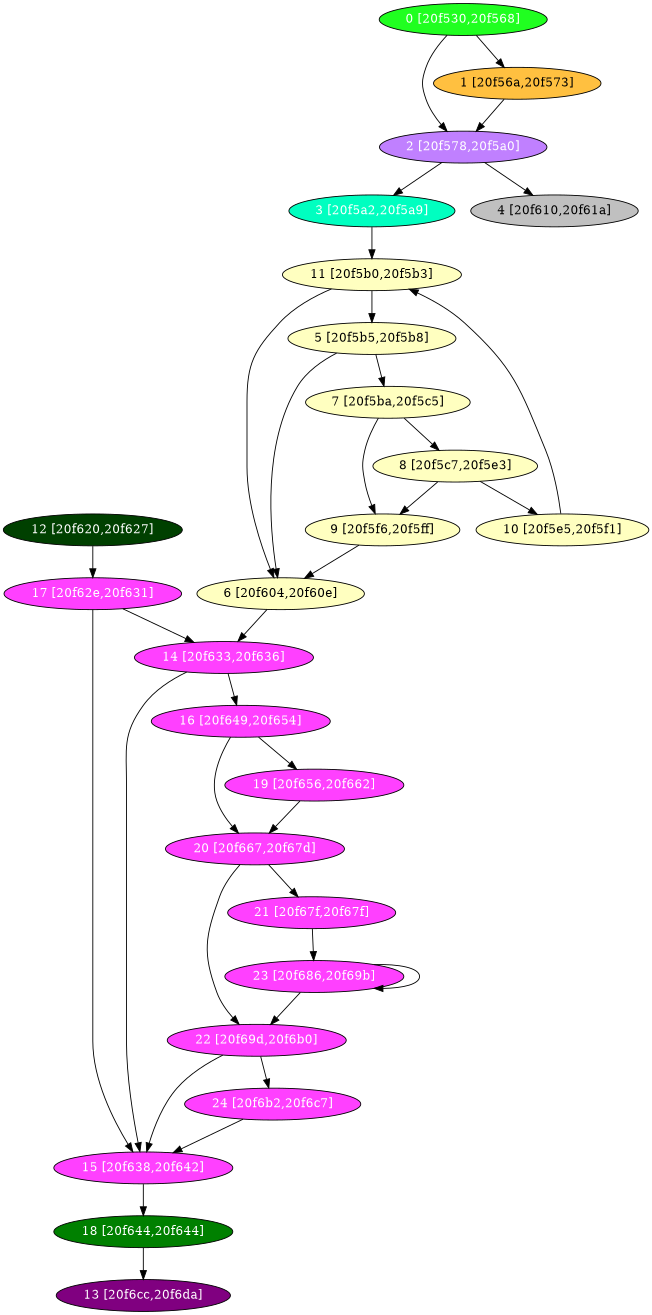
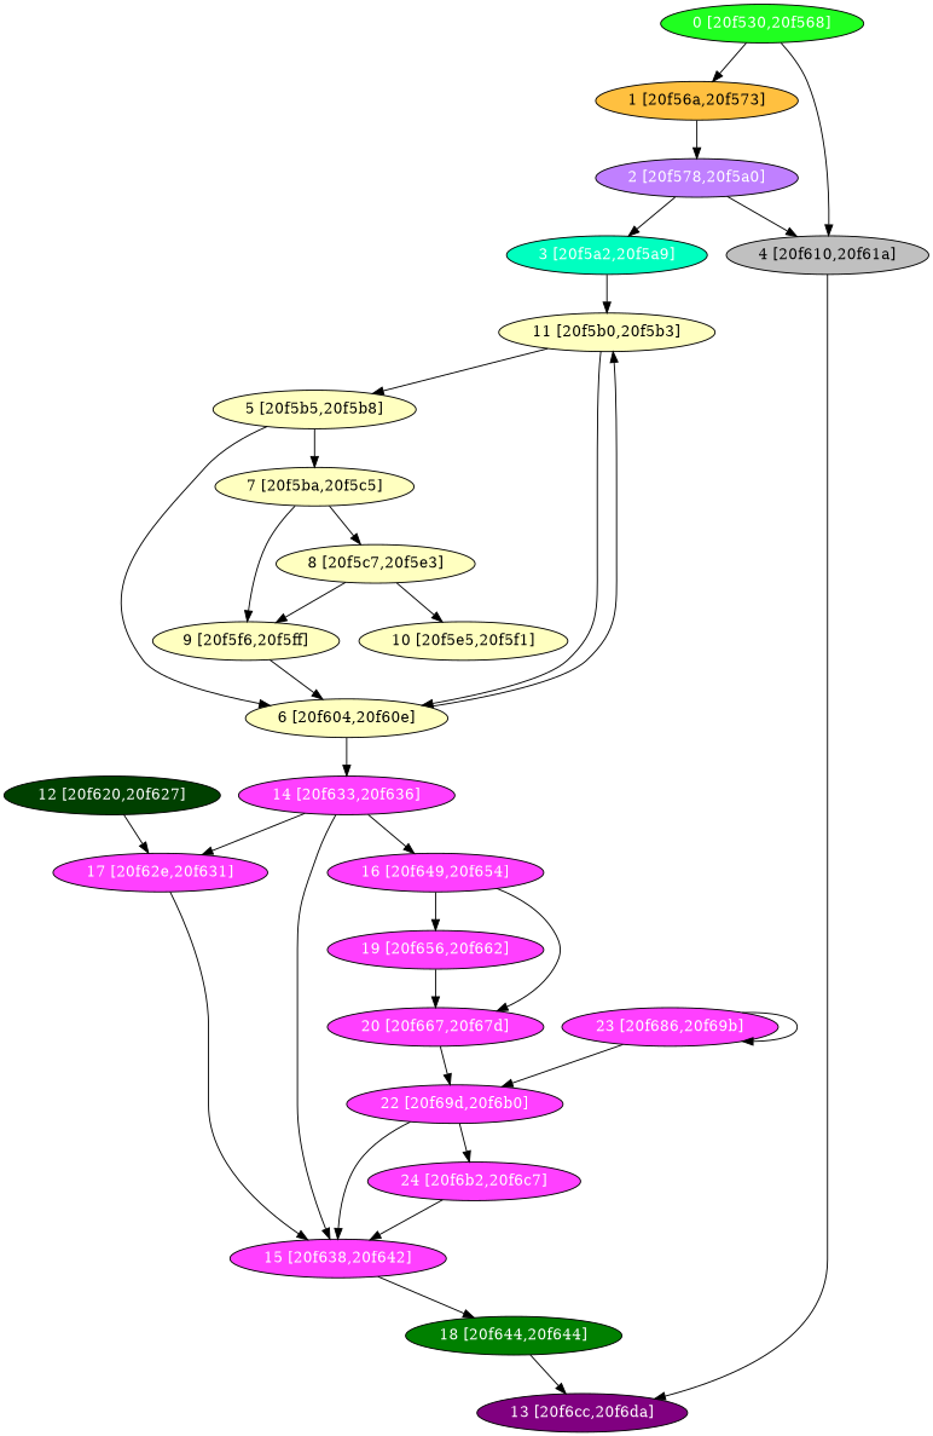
  digraph {
    node [fillcolor="#FF40FF" fontcolor="#ffffff" shape=oval style=filled]
    n1 [fillcolor="#20FF20" label="0 [20f530,20f568]"]
    n2 [fillcolor="#FFC040" fontcolor="#000000" label="1 [20f56a,20f573]"]
    n3 [fillcolor="#C080FF" label="2 [20f578,20f5a0]"]
    n4 [fillcolor="#00FFC0" label="3 [20f5a2,20f5a9]"]
    n5 [fillcolor="#C0C0C0" fontcolor="#000000" label="4 [20f610,20f61a]"]
    n6 [fillcolor="#FFFFC0" fontcolor="#000000" label="11 [20f5b0,20f5b3]"]
    n7 [fillcolor="#800080" label="13 [20f6cc,20f6da]"]
    n8 [fillcolor="#FFFFC0" fontcolor="#000000" label="5 [20f5b5,20f5b8]"]
    n9 [fillcolor="#FFFFC0" fontcolor="#000000" label="6 [20f604,20f60e]"]
    n10 [fillcolor="#004000" label="12 [20f620,20f627]"]
    n11 [label="17 [20f62e,20f631]"]
    n12 [fillcolor="#FFFFC0" fontcolor="#000000" label="7 [20f5ba,20f5c5]"]
    n13 [label="14 [20f633,20f636]"]
    n14 [fillcolor="#FFFFC0" fontcolor="#000000" label="8 [20f5c7,20f5e3]"]
    n15 [fillcolor="#FFFFC0" fontcolor="#000000" label="9 [20f5f6,20f5ff]"]
    n16 [fillcolor="#FFFFC0" fontcolor="#000000" label="10 [20f5e5,20f5f1]"]
    n17 [label="15 [20f638,20f642]"]
    n18 [label="16 [20f649,20f654]"]
    n19 [fillcolor="#008000" label="18 [20f644,20f644]"]
    n20 [label="19 [20f656,20f662]"]
    n21 [label="20 [20f667,20f67d]"]
-   n22 [label="21 [20f67f,20f67f]"]
    n23 [label="22 [20f69d,20f6b0]"]
    n24 [label="23 [20f686,20f69b]"]
    n25 [label="24 [20f6b2,20f6c7]"]
    n1 -> n2
-   n1 -> n3
+   n1 -> n5
    n2 -> n3
    n3 -> n4
    n3 -> n5
    n4 -> n6
+   n5 -> n7
    n6 -> n8
    n6 -> n9
    n8 -> n9
    n8 -> n12
-   n16 -> n6
+   n9 -> n6
    n9 -> n13
    n10 -> n11
-   n11 -> n13
+   n13 -> n11
    n11 -> n17
    n12 -> n14
    n12 -> n15
    n13 -> n17
    n13 -> n18
    n14 -> n15
    n14 -> n16
    n15 -> n9
    n17 -> n19
    n18 -> n20
    n18 -> n21
    n19 -> n7
    n20 -> n21
-   n21 -> n22
    n21 -> n23
-   n22 -> n24
    n23 -> n17
    n23 -> n25
    n24 -> n23
    n24 -> n24
    n25 -> n17
  }
